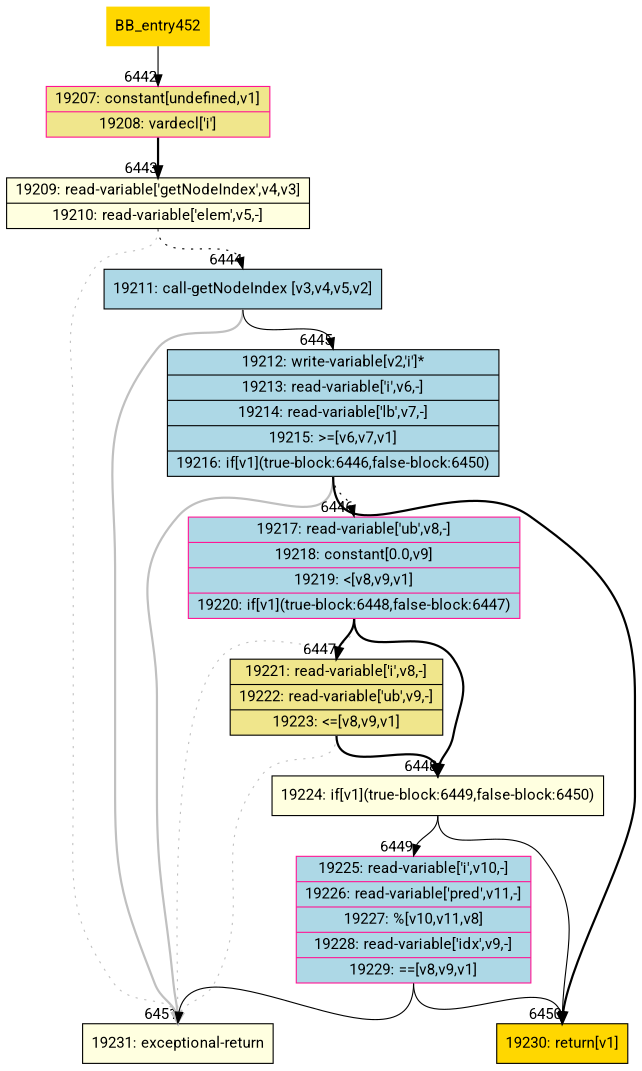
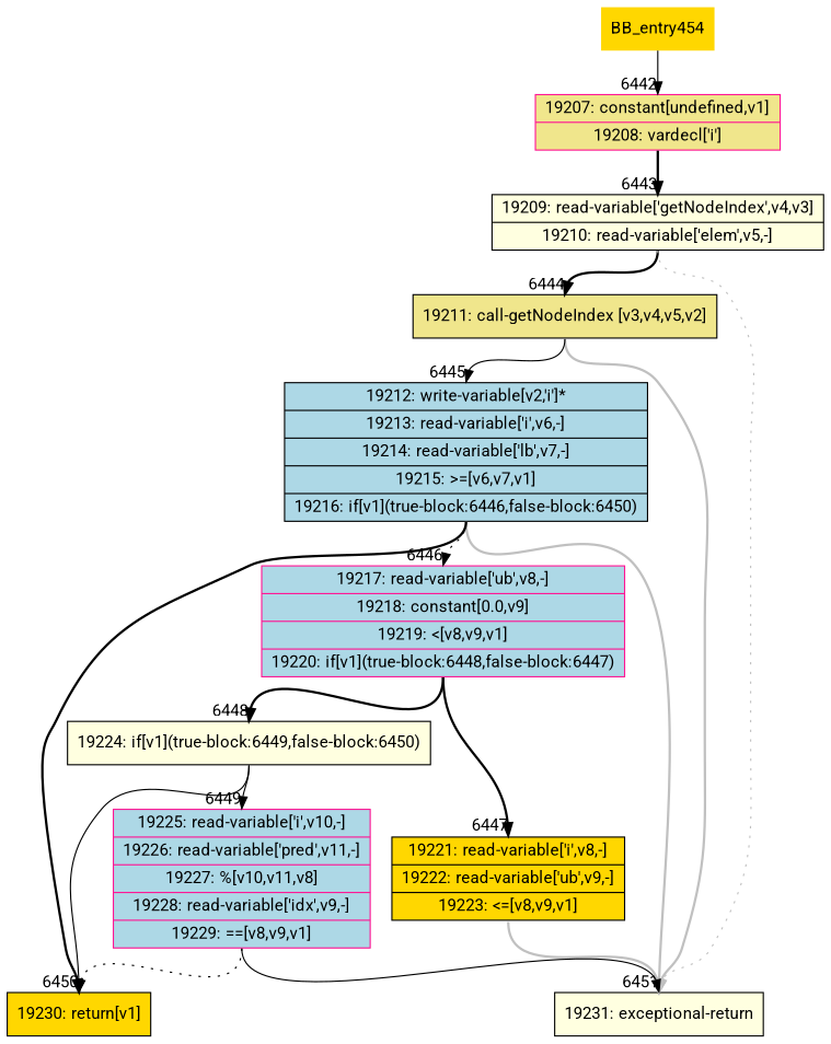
  digraph {
    fontname=Roboto
    rankdir=TD
    node [color=black fillcolor=khaki fontname=Roboto shape=record style=filled]
    edge [fontname=Roboto headport=n style=bold tailport=s]
-   BB_entry454 [fillcolor=gold shape=none label=BB_entry452]
+   BB_entry454 [fillcolor=gold shape=none]
    n2 [color=deeppink label="{19207: constant[undefined,v1]|19208: vardecl['i']}"]
    n3 [fillcolor=lightyellow label="{19209: read-variable['getNodeIndex',v4,v3]|19210: read-variable['elem',v5,-]}"]
-   n4 [fillcolor=lightblue label="{19211: call-getNodeIndex [v3,v4,v5,v2]}"]
+   n4 [label="{19211: call-getNodeIndex [v3,v4,v5,v2]}"]
    n5 [fillcolor=lightyellow label="{19231: exceptional-return}"]
    n6 [fillcolor=lightblue label="{19212: write-variable[v2,'i']*|19213: read-variable['i',v6,-]|19214: read-variable['lb',v7,-]|19215: \>=[v6,v7,v1]|19216: if[v1](true-block:6446,false-block:6450)}"]
    n7 [fillcolor=gold label="{19230: return[v1]}"]
    n8 [color=deeppink fillcolor=lightblue label="{19217: read-variable['ub',v8,-]|19218: constant[0.0,v9]|19219: \<[v8,v9,v1]|19220: if[v1](true-block:6448,false-block:6447)}"]
    n9 [fillcolor=lightyellow label="{19224: if[v1](true-block:6449,false-block:6450)}"]
-   n10 [label="{19221: read-variable['i',v8,-]|19222: read-variable['ub',v9,-]|19223: \<=[v8,v9,v1]}"]
+   n10 [fillcolor=gold label="{19221: read-variable['i',v8,-]|19222: read-variable['ub',v9,-]|19223: \<=[v8,v9,v1]}"]
    n11 [color=deeppink fillcolor=lightblue label="{19225: read-variable['i',v10,-]|19226: read-variable['pred',v11,-]|19227: %[v10,v11,v8]|19228: read-variable['idx',v9,-]|19229: ==[v8,v9,v1]}"]
    BB_entry454 -> n2 [headlabel="    6442" style=solid]
    n2 -> n3 [headlabel="      6443"]
-   n3 -> n4 [headlabel="      6444" style=dotted]
+   n3 -> n4 [headlabel="      6444"]
    n3 -> n5 [color=gray headlabel="      6451" style=dotted]
    n4 -> n5 [color=gray]
    n4 -> n6 [headlabel="      6445" style=solid]
    n6 -> n5 [color=gray]
    n6 -> n7 [headlabel="      6450"]
    n6 -> n8 [headlabel="      6446" style=dotted]
-   n8 -> n5 [color=gray style=dotted]
    n8 -> n9 [headlabel="      6448"]
    n8 -> n10 [headlabel="      6447"]
    n9 -> n7 [style=solid]
    n9 -> n11 [headlabel="      6449" style=solid]
-   n10 -> n5 [color=gray style=dotted]
-   n10 -> n9
+   n10 -> n5 [color=gray]
    n11 -> n5 [color=black style=solid]
-   n11 -> n7 [style=solid]
+   n11 -> n7 [style=dotted]
  }
